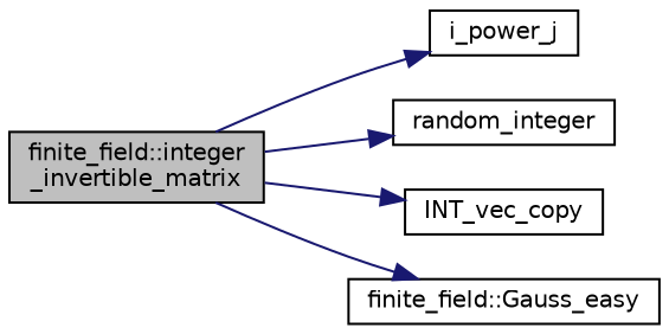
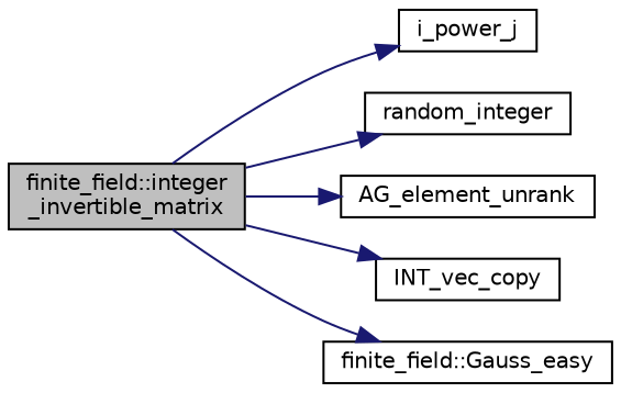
  digraph {
    rankdir=LR
    node [color=black fillcolor=white fontname=Helvetica fontsize=10 shape=record style=filled]
    edge [color=midnightblue fontname=Helvetica fontsize=10 labelfontname=Helvetica labelfontsize=10 style=solid]
    n1 [fillcolor=grey75 fontcolor=black height=0.2 label="finite_field::integer\l_invertible_matrix" width=0.4]
    n2 [height=0.2 label=i_power_j width=0.4]
    n3 [height=0.2 label=random_integer width=0.4]
+   n4 [height=0.2 label=AG_element_unrank width=0.4]
    n5 [height=0.2 label=INT_vec_copy width=0.4]
    n6 [height=0.2 label="finite_field::Gauss_easy" width=0.4]
    n1 -> n2
    n1 -> n3
+   n1 -> n4
    n1 -> n5
    n1 -> n6
  }
